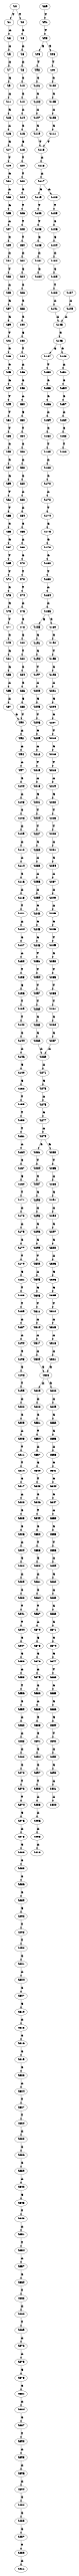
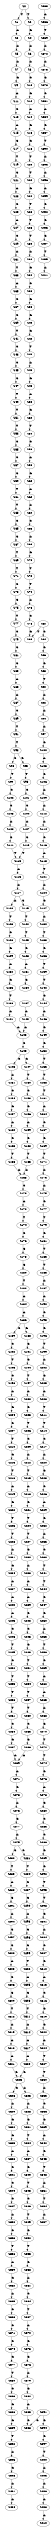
  strict digraph {
    S0
    S1
    S2
    S3
    S4
    S5
    S6
    S7
    S8
    S9
    S10
    S11
    S12
    S13
    S14
    S15
    S16
    S17
    S18
    S19
    S20
    S21
    S22
    S23
    S24
    S25
    S26
    S27
    S28
    S29
    S30
    S31
    S32
    S33
    S34
    S35
    S36
    S37
    S38
    S39
    S40
    S41
    S42
    S43
    S44
    S45
    S46
    S47
    S48
    S49
    S50
    S51
    S52
    S53
    S54
    S55
    S56
    S57
    S58
    S59
    S60
    S61
    S62
    S63
    S64
    S65
    S66
    S67
    S68
    S69
    S70
    S71
    S72
    S73
    S74
    S75
    S76
    S77
    S78
    S79
    S80
    S81
    S82
    S83
    S84
    S85
    S86
    S87
    S88
    S89
    S90
    S91
    S92
    S93
    S94
    S95
    S96
    S97
    S98
    S99
    S100
    S101
    S102
    S103
    S104
    S105
    S106
    S107
    S108
    S109
    S110
    S111
    S112
    S113
    S114
    S115
    S116
    S117
    S118
    S119
    S120
    S121
    S122
    S123
    S124
    S125
    S126
    S127
    S128
    S129
    S130
    S131
    S132
    S133
    S134
    S135
    S136
    S138
    S139
    S137
    S140
    S141
    S142
    S143
    S144
    S145
    S146
    S147
    S148
    S149
    S150
    S151
    S152
    S153
    S154
    S155
    S156
    S157
    S158
    S159
    S160
    S161
    S162
    S163
-   S164
+   S164 [label=S864]
    S165
    S166
    S167
    S168
    S169
    S170
    S171
    S172
    S173
    S174
    S175
    S176
    S177
    S178
    S179
    S180
    S181
    S182
    S183
    S184
    S185
    S186
    S187
    S188
    S189
    S190
    S191
    S192
    S193
    S194
    S195
    S196
    S197
    S198
    S199
    S200
    S201
    S202
    S203
    S204
    S205
    S206
    S207
    S208
    S209
    S210
    S211
    S212
    S213
    S214
    S215
    S216
    S217
    S218
    S219
    S220
    S221
    S222
    S223
    S224
    S225
    S226
    S227
    S228
    S229
    S230
    S231
    S232
    S233
    S234
    S235
    S236
    S237
    S238
    S239
    S240
    S241
    S242
    S243
    S244
    S245
    S246
    S247
    S248
    S249
    S250
    S251
    S252
    S253
    S254
    S255
    S256
    S257
    S258
    S259
    S260
    S261
    S262
    S263
    S264
    S265
    S266
    S267
    S268
    S269
    S270
    S271
    S272
    S273
    S274
    S275
    S276
    S277
    S278
    S279
    S280
    S281
    S282
    S283
    S284
    S285
    S286
    S287
    S288
    S289
    S290
    S291
    S292
    S293
    S294
    S295
    S296
    S297
    S298
    S299
    S300
    S301
    S302
    S303
    S304
    S305
    S306
    S307
    S308
    S309
    S310
    S311
    S312
    S313
    S314
    S315
    S316
    S317
    S318
    S319
    S320
    S321
    S322
    S323
    S324
    S325
    S326
    S327
    S328
    S329
    S330
    S331
    S332
    S333
    S334
    S335
    S336
    S337
    S338
    S339
    S340
    S341
    S342
    S343
    S344
    S345
    S346
    S347
    S348
    S349
    S350
    S351
    S352
    S353
    S354
    S355
    S356
    S357
    S358
    S359
-   S360
    S361
    S362
    S363
    S364
    S365
    S366
    S367
    S368
    S369
    S370
    S371
    S372
    S373
    S374
    S375
    S376
    S377
    S378
    S379
    S380
    S381
    S382
    S383
    S384
    S385
    S386
    S387
    S388
    S389
    S390
    S391
    S392
    S393
    S394
    S395
    S396
    S397
    S398
    S399
    S400
    S401
    S402
    S403
    S404
    S405
    S406
    S407
    S408
    S409
    S410
    S411
    S0 -> S1 [label=T]
    S0 -> S2 [label=T]
    S1 -> S3 [label=A]
    S2 -> S4 [label=G]
    S3 -> S5 [label=A]
    S4 -> S6 [label=A]
    S5 -> S7 [label=A]
    S6 -> S8 [label=A]
    S7 -> S9 [label=G]
    S8 -> S10 [label=C]
    S9 -> S11 [label=A]
    S10 -> S12 [label=G]
    S11 -> S13 [label=G]
    S12 -> S14 [label=A]
    S13 -> S15 [label=A]
    S14 -> S16 [label=G]
    S15 -> S17 [label=G]
    S16 -> S18 [label=G]
    S17 -> S19 [label=T]
    S18 -> S20 [label=T]
    S19 -> S21 [label=G]
    S20 -> S22 [label=T]
    S21 -> S23 [label=A]
    S22 -> S24 [label=G]
    S23 -> S25 [label=G]
    S24 -> S26 [label=T]
    S25 -> S27 [label=A]
    S26 -> S28 [label=T]
    S27 -> S29 [label=C]
    S28 -> S30 [label=T]
    S29 -> S31 [label=A]
    S30 -> S32 [label=A]
    S31 -> S33 [label=T]
    S32 -> S34 [label=G]
    S33 -> S35 [label=A]
    S34 -> S36 [label=C]
    S35 -> S37 [label=G]
    S36 -> S38 [label=G]
    S37 -> S39 [label=G]
    S38 -> S40 [label=G]
    S39 -> S41 [label=T]
    S40 -> S42 [label=G]
    S41 -> S43 [label=C]
    S42 -> S44 [label=T]
    S43 -> S45 [label=C]
    S44 -> S46 [label=A]
    S45 -> S47 [label=G]
    S46 -> S48 [label=G]
    S47 -> S49 [label=T]
    S48 -> S50 [label=A]
    S49 -> S51 [label=T]
    S50 -> S52 [label=G]
    S51 -> S53 [label=T]
    S52 -> S54 [label=T]
    S53 -> S55 [label=C]
    S54 -> S56 [label=C]
    S55 -> S57 [label=C]
    S56 -> S58 [label=A]
    S57 -> S59 [label=G]
    S58 -> S60 [label=G]
    S59 -> S61 [label=T]
    S60 -> S62 [label=A]
    S61 -> S63 [label=T]
    S62 -> S64 [label=A]
    S63 -> S65 [label=C]
    S64 -> S66 [label=C]
    S65 -> S67 [label=G]
    S66 -> S68 [label=A]
    S67 -> S69 [label=T]
    S68 -> S70 [label=G]
    S69 -> S71 [label=T]
    S70 -> S72 [label=T]
    S71 -> S73 [label=C]
    S72 -> S74 [label=T]
    S73 -> S75 [label=G]
    S74 -> S76 [label=A]
    S75 -> S77 [label=T]
    S76 -> S78 [label=C]
    S77 -> S79 [label=C]
    S78 -> S80 [label=G]
    S79 -> S81 [label=G]
-   S80 -> S82 [label=T]
+   S82 -> S80 [label=T]
    S81 -> S83 [label=G]
    S82 -> S84 [label=C]
    S83 -> S85 [label=A]
    S84 -> S86 [label=G]
    S85 -> S87 [label=A]
    S86 -> S88 [label=G]
-   S87 -> S90 [label=C]
+   S87 -> S89 [label=C]
    S88 -> S90 [label=T]
    S89 -> S91 [label=T]
    S90 -> S92 [label=A]
    S91 -> S93 [label=T]
    S92 -> S94 [label=A]
    S93 -> S95 [label=G]
    S93 -> S96 [label=C]
    S94 -> S97 [label=A]
    S95 -> S98 [label=T]
    S96 -> S99 [label=T]
    S97 -> S100 [label=G]
    S98 -> S101 [label=C]
    S99 -> S102 [label=C]
    S100 -> S103 [label=A]
    S101 -> S104 [label=C]
    S102 -> S105 [label=C]
    S103 -> S106 [label=C]
    S104 -> S107 [label=A]
    S105 -> S108 [label=A]
    S106 -> S109 [label=A]
    S107 -> S110 [label=G]
    S108 -> S111 [label=G]
    S109 -> S112 [label=A]
    S110 -> S113 [label=T]
    S111 -> S113 [label=T]
    S112 -> S114 [label=A]
    S113 -> S115 [label=A]
    S114 -> S116 [label=C]
    S115 -> S117 [label=A]
    S116 -> S118 [label=A]
    S117 -> S119 [label=G]
    S117 -> S120 [label=A]
    S118 -> S121 [label=T]
    S119 -> S122 [label=T]
    S120 -> S123 [label=T]
    S121 -> S124 [label=A]
    S122 -> S125 [label=T]
    S123 -> S126 [label=C]
    S124 -> S127 [label=G]
    S125 -> S128 [label=G]
    S126 -> S129 [label=G]
    S127 -> S130 [label=A]
    S128 -> S131 [label=A]
    S129 -> S132 [label=A]
    S130 -> S133 [label=T]
    S131 -> S134 [label=G]
    S132 -> S135 [label=G]
    S133 -> S136 [label=G]
    S135 -> S138 [label=T]
    S136 -> S139 [label=T]
    S138 -> S141 [label=A]
    S139 -> S142 [label=T]
    S137 -> S140 [label=A]
    S140 -> S143 [label=A]
    S141 -> S143 [label=A]
    S142 -> S144 [label=G]
    S143 -> S145 [label=C]
    S144 -> S146 [label=A]
    S145 -> S147 [label=G]
    S145 -> S148 [label=C]
    S146 -> S149 [label=G]
    S147 -> S150 [label=T]
    S148 -> S151 [label=A]
    S149 -> S152 [label=G]
    S150 -> S153 [label=C]
    S151 -> S154 [label=C]
    S152 -> S155 [label=T]
    S153 -> S156 [label=G]
    S154 -> S157 [label=G]
    S155 -> S158 [label=T]
    S156 -> S159 [label=A]
    S157 -> S160 [label=A]
    S158 -> S161 [label=T]
    S159 -> S162 [label=C]
    S160 -> S163 [label=C]
    S161 -> S164 [label=A]
    S162 -> S165 [label=T]
    S163 -> S166 [label=T]
    S164 -> S167 [label=C]
    S165 -> S168 [label=A]
+   S166 -> S168 [label=A]
    S167 -> S169 [label=G]
    S168 -> S170 [label=C]
    S169 -> S171 [label=T]
    S170 -> S172 [label=A]
    S171 -> S173 [label=A]
    S172 -> S174 [label=T]
    S173 -> S175 [label=A]
    S174 -> S176 [label=G]
    S175 -> S177 [label=G]
    S176 -> S178 [label=G]
    S177 -> S179 [label=T]
    S178 -> S180 [label=G]
    S179 -> S181 [label=G]
    S180 -> S182 [label=T]
    S181 -> S183 [label=T]
    S182 -> S184 [label=A]
    S183 -> S185 [label=T]
    S184 -> S186 [label=A]
    S185 -> S187 [label=A]
    S186 -> S188 [label=G]
    S186 -> S189 [label=C]
    S187 -> S190 [label=A]
    S188 -> S191 [label=G]
    S189 -> S192 [label=C]
    S190 -> S193 [label=C]
    S191 -> S194 [label=G]
    S192 -> S195 [label=T]
    S193 -> S196 [label=G]
    S194 -> S197 [label=T]
    S195 -> S198 [label=C]
    S196 -> S199 [label=T]
    S197 -> S200 [label=A]
    S198 -> S201 [label=A]
    S199 -> S202 [label=A]
    S200 -> S203 [label=G]
    S201 -> S204 [label=G]
    S202 -> S205 [label=G]
    S203 -> S206 [label=T]
    S204 -> S207 [label=C]
    S205 -> S208 [label=A]
    S206 -> S209 [label=C]
    S207 -> S210 [label=T]
    S208 -> S211 [label=T]
    S209 -> S212 [label=A]
    S210 -> S213 [label=G]
    S211 -> S214 [label=T]
    S212 -> S215 [label=T]
    S213 -> S216 [label=T]
    S214 -> S217 [label=C]
    S215 -> S218 [label=A]
    S216 -> S219 [label=A]
    S217 -> S220 [label=A]
    S218 -> S221 [label=G]
    S219 -> S222 [label=G]
    S220 -> S223 [label=G]
    S221 -> S224 [label=T]
    S222 -> S225 [label=T]
    S223 -> S226 [label=C]
    S224 -> S227 [label=T]
    S225 -> S228 [label=T]
    S226 -> S229 [label=A]
    S227 -> S230 [label=G]
    S228 -> S231 [label=A]
    S229 -> S232 [label=G]
    S230 -> S233 [label=A]
    S231 -> S234 [label=G]
    S232 -> S235 [label=A]
    S233 -> S236 [label=A]
    S234 -> S237 [label=A]
    S235 -> S238 [label=C]
    S236 -> S239 [label=A]
    S237 -> S240 [label=A]
    S238 -> S241 [label=T]
    S239 -> S242 [label=C]
    S240 -> S243 [label=A]
    S241 -> S244 [label=T]
    S242 -> S245 [label=C]
    S243 -> S246 [label=C]
    S244 -> S247 [label=C]
    S245 -> S248 [label=G]
    S246 -> S249 [label=T]
    S247 -> S250 [label=G]
    S248 -> S251 [label=T]
    S249 -> S252 [label=C]
    S250 -> S253 [label=A]
    S251 -> S254 [label=T]
    S252 -> S255 [label=T]
    S253 -> S256 [label=T]
    S254 -> S257 [label=T]
    S255 -> S258 [label=T]
    S256 -> S259 [label=C]
    S257 -> S260 [label=T]
    S258 -> S261 [label=T]
    S259 -> S262 [label=A]
    S260 -> S263 [label=C]
    S261 -> S264 [label=C]
    S262 -> S265 [label=A]
    S263 -> S266 [label=G]
    S264 -> S267 [label=G]
    S265 -> S268 [label=A]
    S266 -> S269 [label=A]
    S267 -> S269 [label=A]
    S268 -> S270 [label=G]
    S269 -> S271 [label=A]
    S270 -> S272 [label=T]
    S271 -> S273 [label=G]
    S272 -> S274 [label=T]
    S273 -> S275 [label=A]
    S274 -> S276 [label=G]
    S275 -> S277 [label=G]
    S276 -> S278 [label=A]
    S277 -> S279 [label=A]
    S278 -> S280 [label=G]
    S279 -> S281 [label=C]
    S279 -> S282 [label=G]
    S280 -> S283 [label=C]
    S281 -> S284 [label=T]
    S282 -> S285 [label=T]
    S283 -> S286 [label=C]
    S284 -> S287 [label=C]
    S285 -> S288 [label=A]
    S286 -> S289 [label=G]
    S287 -> S290 [label=G]
    S288 -> S291 [label=G]
    S289 -> S292 [label=G]
    S290 -> S293 [label=A]
    S291 -> S294 [label=A]
    S292 -> S295 [label=T]
    S293 -> S296 [label=G]
    S294 -> S297 [label=G]
    S295 -> S298 [label=T]
    S296 -> S299 [label=G]
    S297 -> S300 [label=G]
    S298 -> S301 [label=G]
    S299 -> S302 [label=T]
    S300 -> S303 [label=A]
    S301 -> S304 [label=A]
    S302 -> S305 [label=A]
    S303 -> S306 [label=G]
    S304 -> S307 [label=C]
    S305 -> S308 [label=G]
    S306 -> S309 [label=G]
    S307 -> S310 [label=G]
    S308 -> S311 [label=T]
    S309 -> S312 [label=T]
    S310 -> S313 [label=A]
    S311 -> S314 [label=A]
    S312 -> S315 [label=A]
    S313 -> S316 [label=C]
    S314 -> S317 [label=A]
    S315 -> S318 [label=A]
    S316 -> S319 [label=G]
    S317 -> S320 [label=A]
    S318 -> S321 [label=A]
    S319 -> S322 [label=G]
    S320 -> S323 [label=G]
    S321 -> S323 [label=G]
    S322 -> S324 [label=A]
    S323 -> S325 [label=A]
    S323 -> S326 [label=G]
    S324 -> S327 [label=T]
    S325 -> S328 [label=A]
    S326 -> S329 [label=A]
    S327 -> S330 [label=T]
    S328 -> S331 [label=G]
    S329 -> S332 [label=G]
    S330 -> S333 [label=A]
    S331 -> S334 [label=T]
    S332 -> S335 [label=G]
    S333 -> S336 [label=C]
    S334 -> S337 [label=A]
    S335 -> S338 [label=A]
    S336 -> S339 [label=G]
    S337 -> S340 [label=G]
    S338 -> S341 [label=C]
    S339 -> S342 [label=A]
    S340 -> S343 [label=T]
    S341 -> S344 [label=C]
    S342 -> S345 [label=G]
    S343 -> S346 [label=C]
    S344 -> S347 [label=C]
    S345 -> S348 [label=T]
    S346 -> S349 [label=T]
    S347 -> S350 [label=A]
    S348 -> S351 [label=A]
    S349 -> S352 [label=G]
    S350 -> S353 [label=C]
    S351 -> S354 [label=T]
    S352 -> S355 [label=T]
    S353 -> S356 [label=T]
    S354 -> S357 [label=A]
    S355 -> S358 [label=G]
    S356 -> S359 [label=A]
-   S357 -> S360 [label=G]
    S358 -> S361 [label=A]
    S359 -> S362 [label=G]
-   S360 -> S363 [label=T]
    S361 -> S364 [label=C]
    S362 -> S365 [label=A]
    S363 -> S366 [label=A]
    S364 -> S367 [label=T]
    S365 -> S368 [label=C]
    S366 -> S369 [label=T]
    S367 -> S370 [label=A]
    S368 -> S371 [label=C]
    S369 -> S372 [label=A]
    S370 -> S373 [label=G]
    S371 -> S374 [label=C]
    S372 -> S375 [label=A]
    S373 -> S376 [label=G]
    S374 -> S377 [label=G]
    S375 -> S378 [label=G]
    S376 -> S379 [label=A]
    S377 -> S380 [label=T]
    S378 -> S381 [label=C]
    S379 -> S382 [label=G]
    S380 -> S383 [label=C]
    S381 -> S384 [label=A]
    S382 -> S385 [label=A]
    S383 -> S386 [label=G]
    S384 -> S387 [label=G]
    S385 -> S388 [label=C]
    S386 -> S389 [label=G]
    S387 -> S390 [label=T]
-   S388 -> S391 [label=C]
+   S391 -> S388 [label=C]
    S389 -> S392 [label=T]
    S390 -> S393 [label=A]
    S391 -> S394 [label=G]
    S392 -> S395 [label=A]
    S393 -> S396 [label=A]
    S394 -> S397 [label=G]
    S395 -> S398 [label=G]
    S396 -> S399 [label=A]
    S397 -> S400 [label=T]
    S398 -> S401 [label=A]
    S399 -> S402 [label=C]
    S400 -> S403 [label=A]
    S401 -> S404 [label=A]
    S402 -> S405 [label=G]
    S403 -> S406 [label=A]
    S405 -> S407 [label=G]
    S406 -> S408 [label=A]
    S407 -> S409 [label=T]
    S408 -> S410 [label=A]
    S409 -> S411 [label=A]
  }
